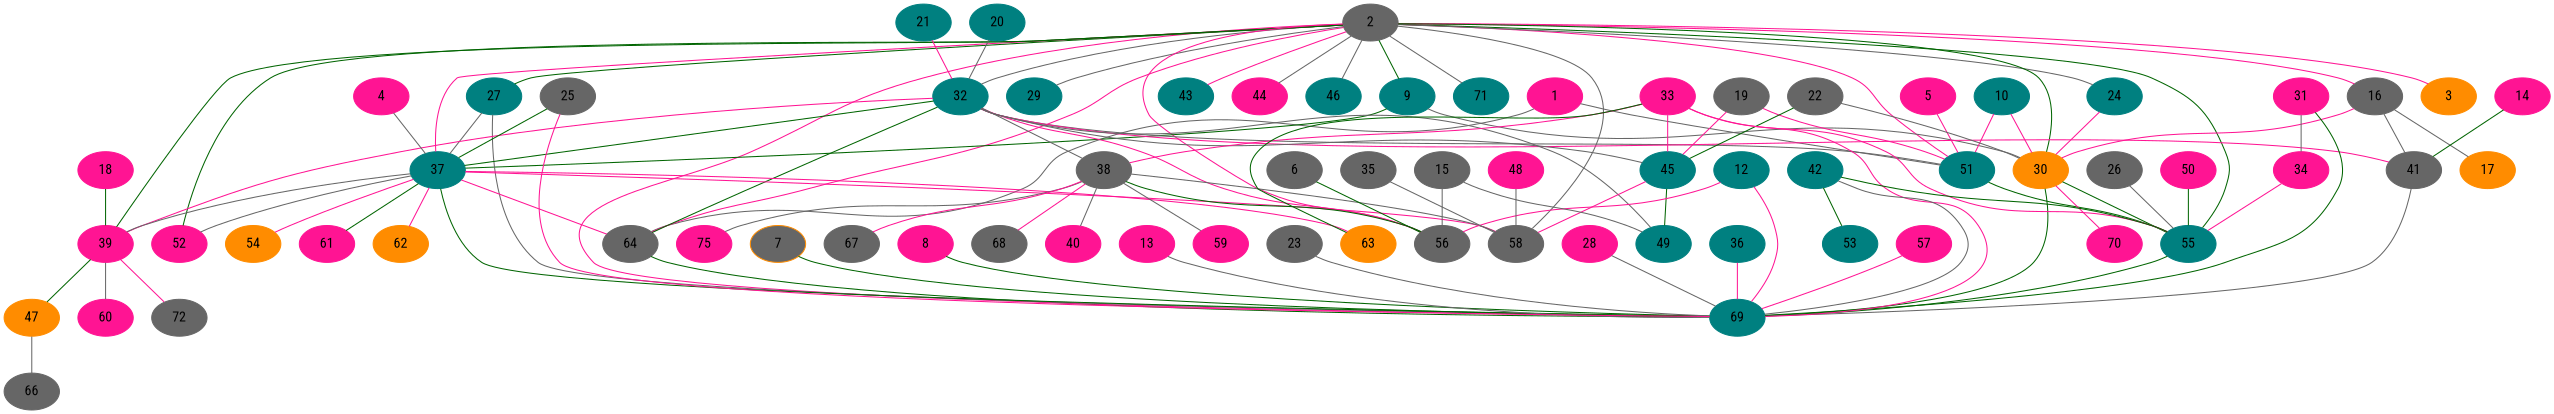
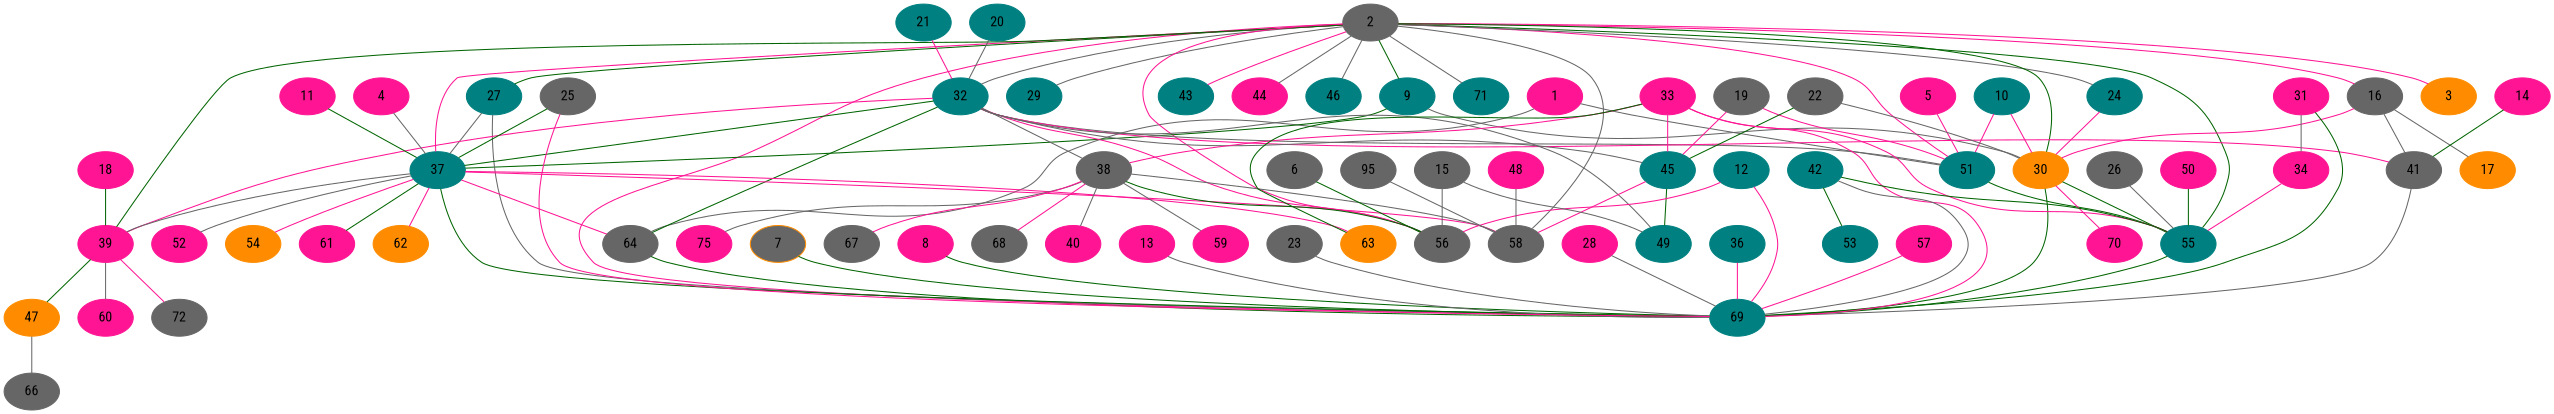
  graph {
    fontname="Roboto Condensed"
    node [color=deeppink fontname="Roboto Condensed" style=filled]
    edge [color=gray40 fontname="Roboto Condensed" weight=1.0]
    51 [color=teal]
    1
    64 [color=gray40]
    55 [color=teal]
    69 [color=teal]
    2 [color=gray40]
    3 [color=darkorange]
    9 [color=teal]
    16 [color=gray40]
    24 [color=teal]
    27 [color=teal]
    29 [color=teal]
    30 [color=darkorange]
    32 [color=teal]
    37 [color=teal]
    39
    43 [color=teal]
    44
    46 [color=teal]
    52
    56 [color=gray40]
    58 [color=gray40]
    71 [color=teal]
    41 [color=gray40]
    17 [color=darkorange]
    70
    49 [color=teal]
    45 [color=teal]
    38 [color=gray40]
    63 [color=darkorange]
    54 [color=darkorange]
    61
    62 [color=darkorange]
    47 [color=darkorange]
    60
    72 [color=gray40]
    4
    5
    6 [color=gray40]
    7 [color=darkorange fillcolor=gray40]
    8
    10 [color=teal]
+   11
    12 [color=teal]
    13
    14
    15 [color=gray40]
    18
    19 [color=gray40]
    20 [color=teal]
    21 [color=teal]
    22 [color=gray40]
    23 [color=gray40]
    25 [color=gray40]
    26 [color=gray40]
    28
    31
    34
    40
    59
    n61 [label=75]
    67 [color=gray40]
    68 [color=gray40]
    33
-   35 [color=gray40]
+   35 [color=gray40 label=95]
    36 [color=teal]
    66 [color=gray40]
    42 [color=teal]
    53 [color=teal]
    48
    50
    57
    51 -- 55 [color=darkgreen]
    1 -- 51
    1 -- 64
    64 -- 69 [color=darkgreen]
    55 -- 69 [color=darkgreen weight=2.0]
    2 -- 51 [color=deeppink weight=2.0]
-   2 -- 64 [color=deeppink]
    2 -- 55 [color=darkgreen weight=2.0]
    2 -- 69 [color=deeppink]
    2 -- 3 [color=deeppink]
    2 -- 9 [color=darkgreen]
    2 -- 16 [color=deeppink]
    2 -- 24
    2 -- 27 [color=darkgreen]
    2 -- 29
    2 -- 30 [color=darkgreen]
    2 -- 32
    2 -- 37 [color=deeppink]
    2 -- 39 [color=darkgreen]
    2 -- 43 [color=deeppink]
    2 -- 44
    2 -- 46
-   2 -- 52 [color=darkgreen]
    2 -- 56 [color=deeppink]
    2 -- 58 [weight=2.0]
    2 -- 71
    9 -- 30
    9 -- 37 [color=darkgreen]
    16 -- 30 [color=deeppink]
    16 -- 41
    16 -- 17
    24 -- 30 [color=deeppink]
    27 -- 69
    27 -- 37
    30 -- 55 [color=darkgreen]
    30 -- 69 [color=darkgreen weight=2.0]
    30 -- 70 [color=deeppink]
    32 -- 51
    32 -- 64 [color=darkgreen]
    32 -- 37 [color=darkgreen]
    32 -- 39 [color=deeppink]
    32 -- 56 [color=deeppink]
    32 -- 41 [color=deeppink]
    32 -- 49 [weight=2.0]
    32 -- 45
    32 -- 38
    37 -- 64 [color=deeppink]
    37 -- 69 [color=darkgreen]
    37 -- 39
    37 -- 52
    37 -- 58 [color=deeppink]
    37 -- 63 [color=deeppink]
    37 -- 54 [color=deeppink]
    37 -- 61 [color=darkgreen]
    37 -- 62 [color=deeppink]
    39 -- 47 [color=darkgreen]
    39 -- 60
    39 -- 72 [color=deeppink]
    41 -- 69
    45 -- 58 [color=deeppink]
    45 -- 49 [color=darkgreen]
    38 -- 56 [color=darkgreen]
    38 -- 58
    38 -- 40
    38 -- 59
    38 -- n61
    38 -- 67 [color=deeppink]
    38 -- 68 [color=deeppink]
    47 -- 66
    4 -- 37
    5 -- 51 [color=deeppink]
    6 -- 56 [color=darkgreen]
    7 -- 69 [color=darkgreen]
    8 -- 69 [color=darkgreen]
    10 -- 51 [color=deeppink]
    10 -- 30 [color=deeppink]
+   11 -- 37 [color=darkgreen]
    12 -- 69 [color=deeppink]
    12 -- 56 [color=deeppink]
    13 -- 69
    14 -- 41 [color=darkgreen]
    15 -- 56
    15 -- 49
    18 -- 39 [color=darkgreen]
    19 -- 51 [color=deeppink]
    19 -- 45 [color=deeppink]
    20 -- 32
    21 -- 32 [color=deeppink]
    22 -- 30
    22 -- 45 [color=darkgreen]
    23 -- 69
    25 -- 69 [color=deeppink]
    25 -- 37 [color=darkgreen]
    26 -- 55
    28 -- 69
    31 -- 69 [color=darkgreen]
    31 -- 34
    34 -- 55 [color=deeppink]
    33 -- 55 [color=deeppink]
    33 -- 69 [color=deeppink]
    33 -- 45 [color=deeppink]
    33 -- 38 [color=deeppink]
    33 -- 63 [color=darkgreen]
    35 -- 58
    36 -- 69 [color=deeppink]
    42 -- 55 [color=darkgreen]
    42 -- 69
    42 -- 53 [color=darkgreen]
    48 -- 58
    50 -- 55 [color=darkgreen]
    57 -- 69 [color=deeppink]
  }
